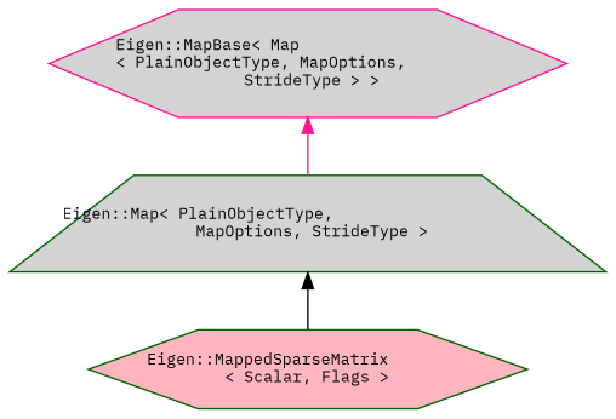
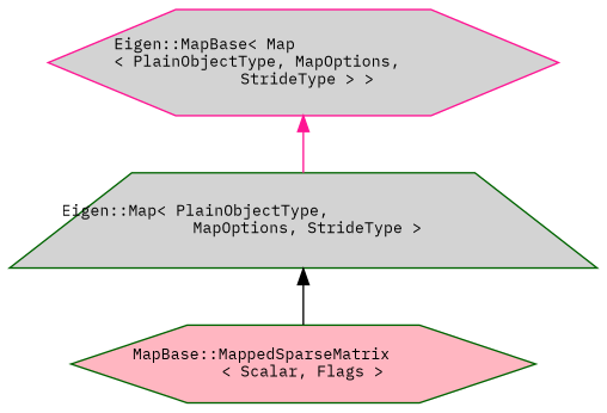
  digraph {
    fontname="IBM Plex Mono"
    node [color=darkgreen fillcolor=lightgrey fontname="IBM Plex Mono" fontsize=10 shape=hexagon style=filled]
    edge [dir=back fontname="IBM Plex Mono" fontsize=10 labelfontname=Helvetica labelfontsize=10 style=solid]
    n1 [fontcolor=black height=0.2 label="Eigen::Map\< PlainObjectType,\l MapOptions, StrideType \>" shape=trapezium width=0.4]
-   n2 [fillcolor=lightpink height=0.2 label="Eigen::MappedSparseMatrix\l\< Scalar, Flags \>" width=0.4]
+   n2 [fillcolor=lightpink height=0.2 label="MapBase::MappedSparseMatrix\l\< Scalar, Flags \>" width=0.4]
    n3 [color=deeppink height=0.2 label="Eigen::MapBase\< Map\l\< PlainObjectType, MapOptions,\l StrideType \> \>" width=0.4]
    n1 -> n2 [color=black]
    n3 -> n1 [color=deeppink]
  }
